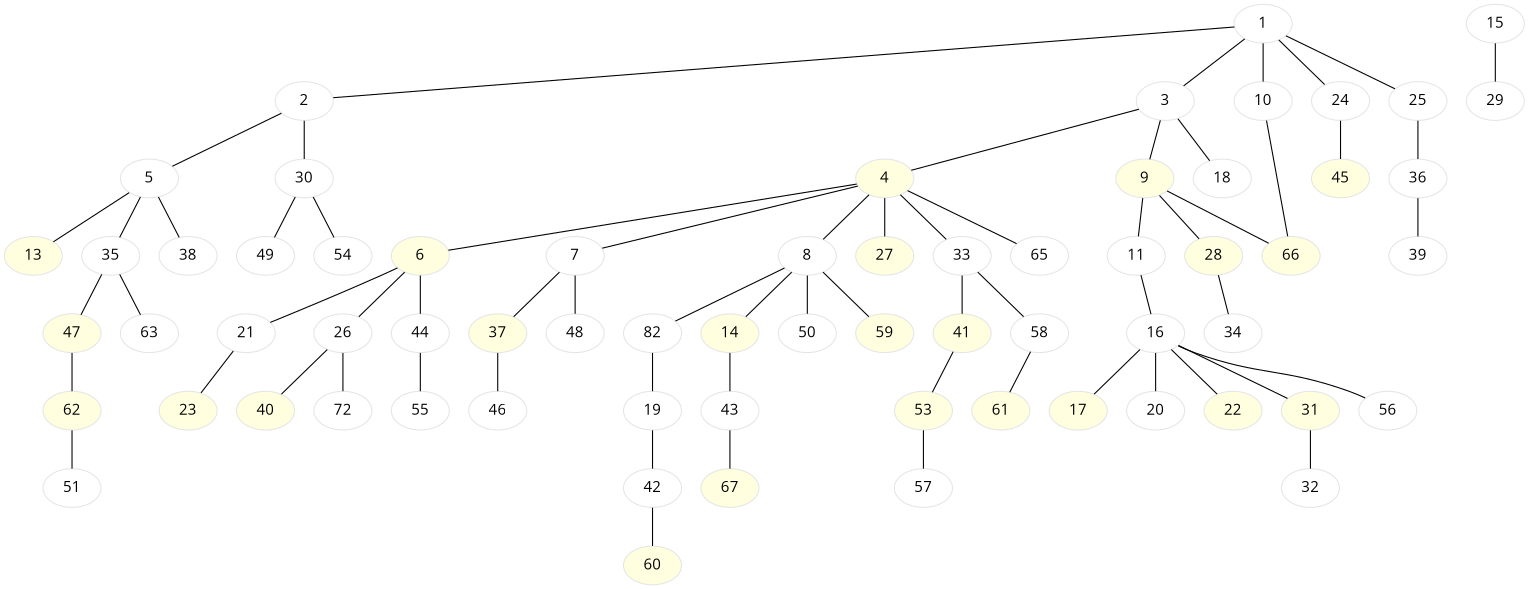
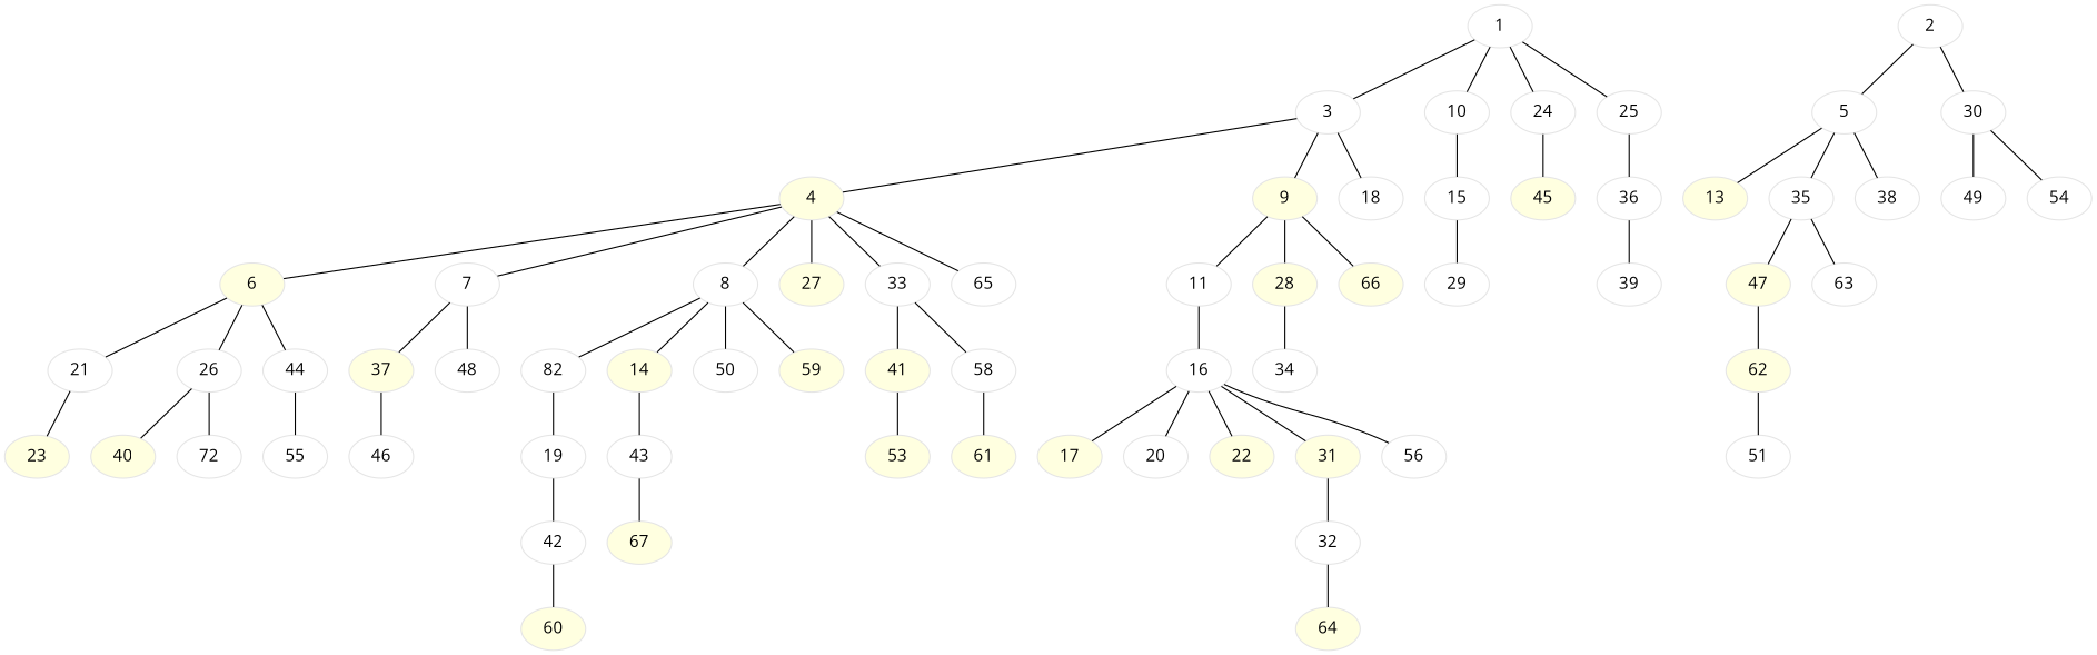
  graph {
    fontname="Open Sans"
    node [color=gray90 fillcolor=white fontname="Open Sans" style=filled]
    edge [fontname="Open Sans"]
    1
    2
    3
    10
    24
    25
    5
    30
    4 [fillcolor=lightyellow]
    9 [fillcolor=lightyellow]
    18
    15
    45 [fillcolor=lightyellow]
    36
    13 [fillcolor=lightyellow]
    35
    38
    49
    54
    6 [fillcolor=lightyellow]
    7
    8
    27 [fillcolor=lightyellow]
    33
    65
    11
    28 [fillcolor=lightyellow]
    66 [fillcolor=lightyellow]
    21
    26
    44
    37 [fillcolor=lightyellow]
    48
    n34 [label=82]
    14 [fillcolor=lightyellow]
    50
    59 [fillcolor=lightyellow]
    41 [fillcolor=lightyellow]
    58
    47 [fillcolor=lightyellow]
    63
    23 [fillcolor=lightyellow]
    40 [fillcolor=lightyellow]
    n44 [label=72]
    55
    46
    19
    43
    16
    34
    29
    17 [fillcolor=lightyellow]
    20
    22 [fillcolor=lightyellow]
    31 [fillcolor=lightyellow]
    56
    42
    67 [fillcolor=lightyellow]
    32
    60 [fillcolor=lightyellow]
    39
+   64 [fillcolor=lightyellow]
    53 [fillcolor=lightyellow]
    61 [fillcolor=lightyellow]
    62 [fillcolor=lightyellow]
-   57
    51
-   1 -- 2
    1 -- 3
    1 -- 10
    1 -- 24
    1 -- 25
    2 -- 5
    2 -- 30
    3 -- 4
    3 -- 9
    3 -- 18
-   10 -- 66
+   10 -- 15
    24 -- 45
    25 -- 36
    5 -- 13
    5 -- 35
    5 -- 38
    30 -- 49
    30 -- 54
    4 -- 6
    4 -- 7
    4 -- 8
    4 -- 27
    4 -- 33
    4 -- 65
    9 -- 11
    9 -- 28
    9 -- 66
    15 -- 29
    36 -- 39
    35 -- 47
    35 -- 63
    6 -- 21
    6 -- 26
    6 -- 44
    7 -- 37
    7 -- 48
    8 -- n34
    8 -- 14
    8 -- 50
    8 -- 59
    33 -- 41
    33 -- 58
    11 -- 16
    28 -- 34
    21 -- 23
    26 -- 40
    26 -- n44
    44 -- 55
    37 -- 46
    n34 -- 19
    14 -- 43
    41 -- 53
    58 -- 61
    47 -- 62
    19 -- 42
    43 -- 67
    16 -- 17
    16 -- 20
    16 -- 22
    16 -- 31
    16 -- 56
    31 -- 32
    42 -- 60
-   53 -- 57
+   32 -- 64
    62 -- 51
  }
